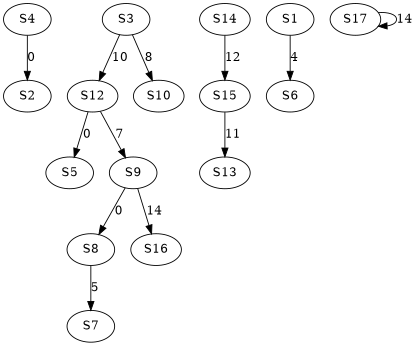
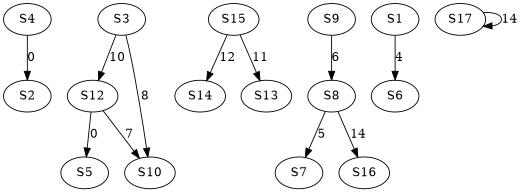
  strict digraph {
    S4
    S2
    S3
    S12
    S10
    S15
    S14
    S13
    S5
    S9
    S8
    S1
    S6
    S7
    S16
    S17
    S4 -> S2 [label=0]
    S3 -> S12 [label=10]
    S3 -> S10 [label=8]
    S12 -> S5 [label=0]
-   S12 -> S9 [label=7]
-   S14 -> S15 [label=12]
+   S12 -> S10 [label=7]
+   S15 -> S14 [label=12]
    S15 -> S13 [label=11]
-   S9 -> S8 [label=0]
+   S9 -> S8 [label=6]
    S8 -> S7 [label=5]
-   S9 -> S16 [label=14]
+   S8 -> S16 [label=14]
    S1 -> S6 [label=4]
    S17 -> S17 [label=14]
  }
